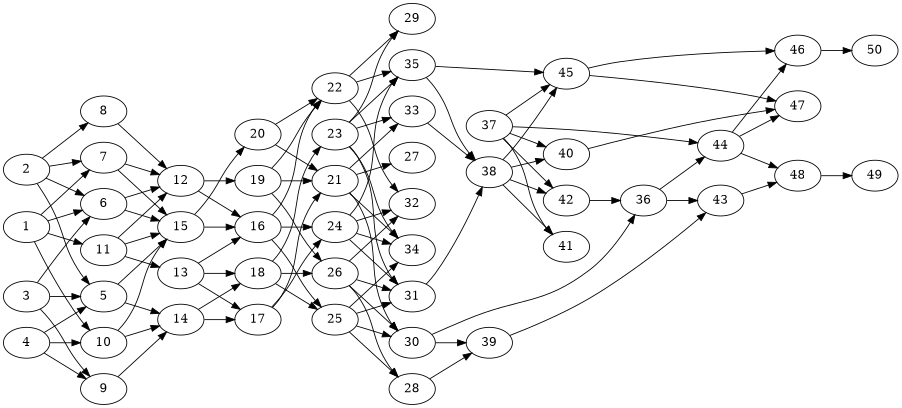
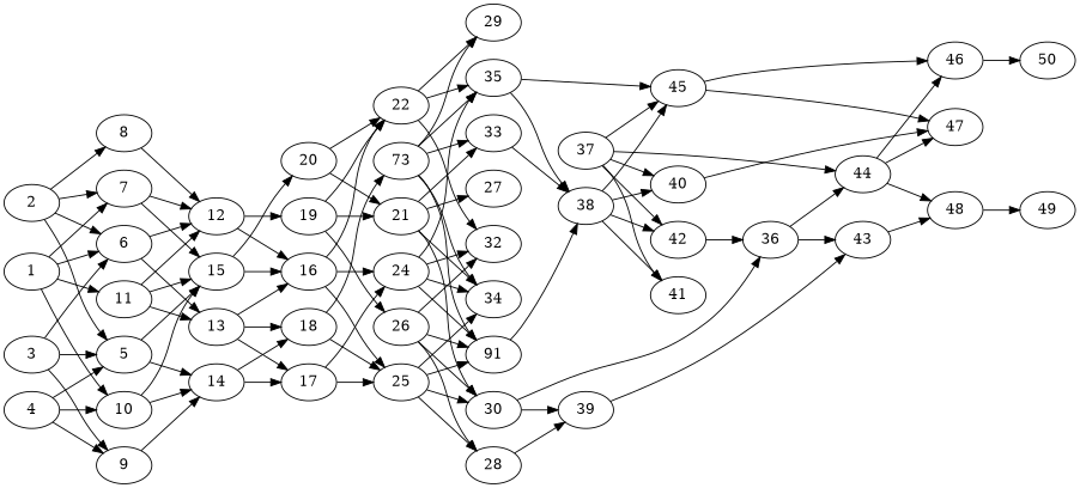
  digraph {
    rankdir=LR
    node [alpha=0.16]
    1 [alpha=0.17 expect_size=43844608]
    6 [expect_size=11268096]
    7 [alpha=0.12 expect_size=14093312]
    10 [alpha=0.14 expect_size=44450816]
    11 [alpha=0.05 expect_size=52385792]
    15 [alpha=0.11 expect_size=8546304]
    12 [alpha=0.02 expect_size=46046208]
    14 [alpha=0.05 expect_size=50287616]
    13 [expect_size=41676800]
    16 [alpha=0.13 expect_size=15465472]
    20 [alpha=0.15 expect_size=10194944]
    19 [alpha=0.11 expect_size=24733696]
    17 [alpha=0.09 expect_size=5730304]
    18 [expect_size=34437120]
    2 [alpha=0.18 expect_size=6820864]
    5 [alpha=0.03 expect_size=17128448]
    8 [expect_size=21992448]
    3 [alpha=0.04 expect_size=30497792]
    9 [alpha=0.14 expect_size=34957312]
    4 [alpha=0.02 expect_size=50165760]
    24 [alpha=0.00 expect_size=49359872]
    25 [expect_size=13457408]
    26 [alpha=0.15 expect_size=38565888]
-   23 [alpha=0.09 expect_size=11745280]
+   23 [alpha=0.09 expect_size=11745280 label=73]
    22 [alpha=0.17 expect_size=7781376]
    21 [expect_size=43087872]
    34 [alpha=0.04 expect_size=51412992]
    32 [alpha=0.02 expect_size=37110784]
    35 [expect_size=51617792]
-   31 [alpha=0.06 expect_size=47205376]
+   31 [alpha=0.06 expect_size=47205376 label=91]
    30 [alpha=0.08 expect_size=11615232]
    28 [alpha=0.07 expect_size=43075584]
    29 [alpha=0.09 expect_size=33295360]
    33 [alpha=0.14 expect_size=30094336]
    27 [alpha=0.17 expect_size=22177792]
    38 [alpha=0.18 expect_size=23793664]
    45 [alpha=0.04 expect_size=45248512]
    39 [alpha=0.15 expect_size=39615488]
    36 [alpha=0.12 expect_size=42595328]
    43 [alpha=0.04 expect_size=50617344]
    44 [alpha=0.02 expect_size=35523584]
    42 [alpha=0.05 expect_size=45485056]
    40 [alpha=0.14 expect_size=13178880]
    41 [alpha=0.09 expect_size=30878720]
    37 [alpha=0.09 expect_size=30369792]
    48 [alpha=0.00 expect_size=38385664]
    47 [alpha=0.01 expect_size=17730560]
    46 [alpha=0.19 expect_size=35909632]
    49 [alpha=0.11 expect_size=32698368]
    50 [alpha=0.04 expect_size=20158464]
    1 -> 6
    1 -> 7
    1 -> 10
    1 -> 11
-   6 -> 15
+   6 -> 13
    6 -> 12
    7 -> 15
    7 -> 12
    10 -> 15
    10 -> 14
    11 -> 15
    11 -> 12
    11 -> 13
    15 -> 16
    15 -> 20
    12 -> 16
    12 -> 19
    14 -> 17
    14 -> 18
    13 -> 16
    13 -> 17
    13 -> 18
    16 -> 24
    16 -> 25
    16 -> 22
    20 -> 22
    20 -> 21
    19 -> 26
    19 -> 22
    19 -> 21
    17 -> 24
-   17 -> 21
+   17 -> 25
    18 -> 25
-   18 -> 26
    18 -> 23
    2 -> 6
    2 -> 7
    2 -> 5
    2 -> 8
    5 -> 15
    5 -> 14
    8 -> 12
    3 -> 6
    3 -> 5
    3 -> 9
    9 -> 14
    4 -> 10
    4 -> 5
    4 -> 9
    24 -> 34
    24 -> 32
    24 -> 35
    24 -> 31
    25 -> 34
    25 -> 31
    25 -> 30
    25 -> 28
    26 -> 32
    26 -> 31
    26 -> 30
    26 -> 28
    23 -> 34
    23 -> 35
    23 -> 31
    23 -> 29
    23 -> 33
    22 -> 32
    22 -> 35
    22 -> 29
    21 -> 34
    21 -> 30
    21 -> 33
    21 -> 27
    35 -> 38
    35 -> 45
    31 -> 38
    30 -> 39
    30 -> 36
    28 -> 39
    33 -> 38
    38 -> 45
    38 -> 42
    38 -> 40
    38 -> 41
    45 -> 47
    45 -> 46
    39 -> 43
    36 -> 43
    36 -> 44
    43 -> 48
    44 -> 48
    44 -> 47
    44 -> 46
    42 -> 36
    40 -> 47
    37 -> 45
    37 -> 44
    37 -> 42
    37 -> 40
    37 -> 41
    48 -> 49
    46 -> 50
  }
